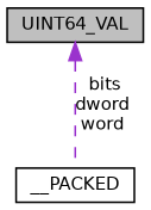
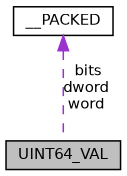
  digraph {
    node [color=black fontname=Helvetica fontsize=10 shape=record style=filled]
    n1 [fillcolor=grey75 fontcolor=black height=0.2 label=UINT64_VAL width=0.4]
    n2 [fillcolor=white height=0.2 label=__PACKED width=0.4]
-   n1 -> n2 [color=darkorchid3 dir=back fontname=Helvetica fontsize=10 label=" bits\ndword\nword" labelfontname=Helvetica labelfontsize=10 style=dashed]
+   n2 -> n1 [color=darkorchid3 dir=back fontname=Helvetica fontsize=10 label=" bits\ndword\nword" labelfontname=Helvetica labelfontsize=10 style=dashed]
  }
